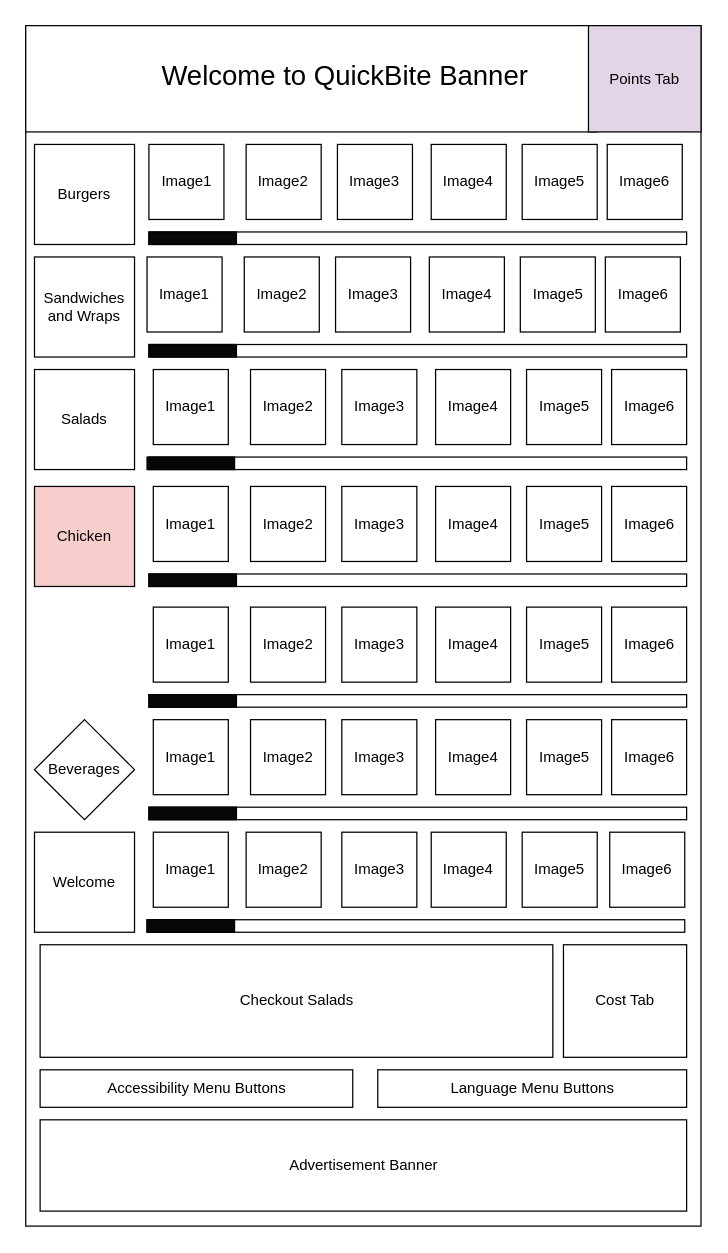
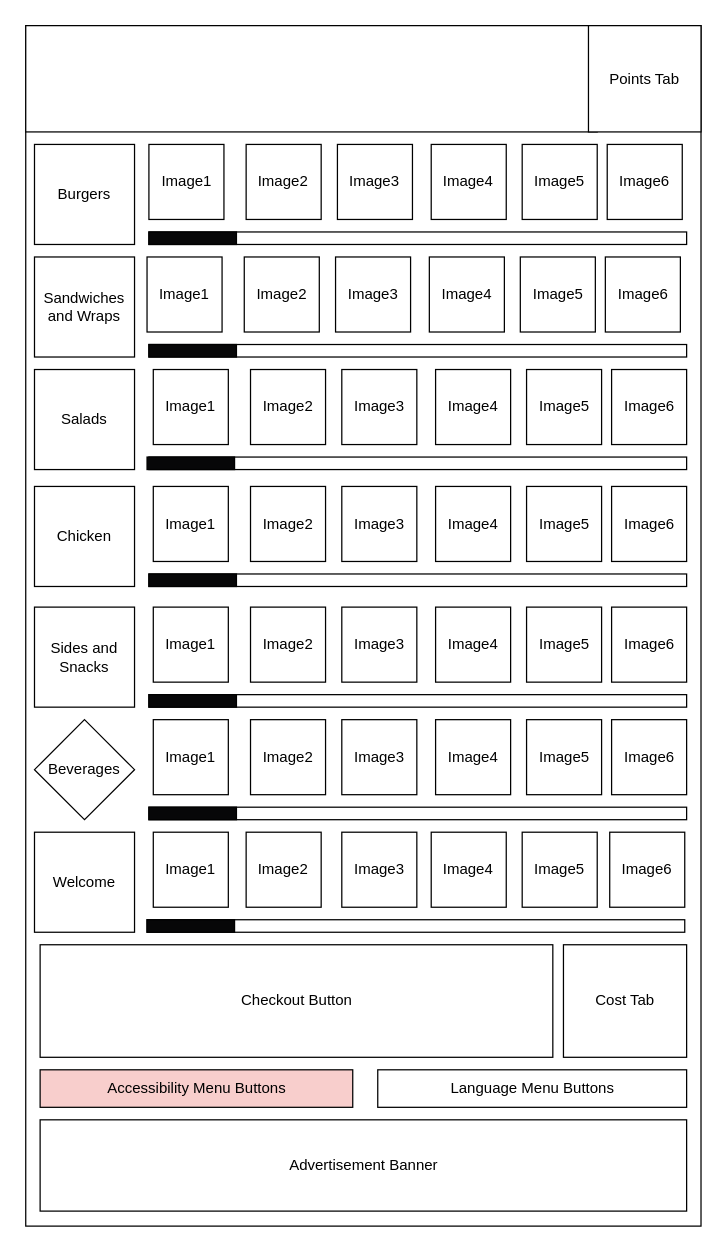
  <mxCell id="0" />
  <mxCell id="1" parent="0" />
  <mxCell id="2" value="" style="whiteSpace=wrap;html=1;" parent="1" vertex="1"><mxGeometry x="20" y="20" width="540" height="960" as="geometry" /></mxCell>
  <mxCell id="3" value="" style="rounded=0;whiteSpace=wrap;html=1;" parent="1" vertex="1"><mxGeometry x="20" y="20" width="457" height="85" as="geometry" /></mxCell>
  <mxCell id="4" value="" style="shape=image;html=1;verticalAlign=top;verticalLabelPosition=bottom;labelBackgroundColor=#ffffff;imageAspect=0;aspect=fixed;image=https://cdn1.iconfinder.com/data/icons/heroicons-solid/20/view-list-128.png" parent="1" vertex="1"><mxGeometry x="25" y="28" width="65" height="65" as="geometry" /></mxCell>
- <mxCell id="5" value="&lt;font style=&quot;font-size: 22px;&quot;&gt;Welcome to QuickBite Banner&lt;/font&gt;" style="text;html=1;strokeColor=none;fillColor=none;align=center;verticalAlign=middle;whiteSpace=wrap;rounded=0;" parent="1" vertex="1"><mxGeometry x="127" y="45.5" width="297" height="30" as="geometry" /></mxCell>
- <mxCell id="6" value="Points Tab" style="rounded=0;whiteSpace=wrap;html=1;fillColor=#e1d5e7;" parent="1" vertex="1"><mxGeometry x="470" y="20" width="90" height="85" as="geometry" /></mxCell>
- <mxCell id="7" value="Checkout Salads" style="rounded=0;whiteSpace=wrap;html=1;" parent="1" vertex="1"><mxGeometry x="31.5" y="755" width="410" height="90" as="geometry" /></mxCell>
+ <mxCell id="6" value="Points Tab" style="rounded=0;whiteSpace=wrap;html=1;" parent="1" vertex="1"><mxGeometry x="470" y="20" width="90" height="85" as="geometry" /></mxCell>
+ <mxCell id="7" value="Checkout Button" style="rounded=0;whiteSpace=wrap;html=1;" parent="1" vertex="1"><mxGeometry x="31.5" y="755" width="410" height="90" as="geometry" /></mxCell>
  <mxCell id="8" value="Cost Tab" style="rounded=0;whiteSpace=wrap;html=1;" parent="1" vertex="1"><mxGeometry x="450" y="755" width="98.5" height="90" as="geometry" /></mxCell>
- <mxCell id="9" value="Accessibility Menu Buttons" style="rounded=0;whiteSpace=wrap;html=1;" parent="1" vertex="1"><mxGeometry x="31.5" y="855" width="250" height="30" as="geometry" /></mxCell>
+ <mxCell id="9" value="Accessibility Menu Buttons" style="rounded=0;whiteSpace=wrap;html=1;fillColor=#f8cecc;" parent="1" vertex="1"><mxGeometry x="31.5" y="855" width="250" height="30" as="geometry" /></mxCell>
  <mxCell id="10" value="Language Menu Buttons" style="rounded=0;whiteSpace=wrap;html=1;" parent="1" vertex="1"><mxGeometry x="301.5" y="855" width="247" height="30" as="geometry" /></mxCell>
  <mxCell id="11" value="Advertisement Banner" style="rounded=0;whiteSpace=wrap;html=1;" parent="1" vertex="1"><mxGeometry x="31.5" y="895" width="517" height="73" as="geometry" /></mxCell>
  <mxCell id="12" value="Burgers" style="whiteSpace=wrap;html=1;aspect=fixed;" vertex="1" parent="1"><mxGeometry x="27" y="115" width="80" height="80" as="geometry" /></mxCell>
  <mxCell id="13" value="Sandwiches and Wraps" style="whiteSpace=wrap;html=1;aspect=fixed;" vertex="1" parent="1"><mxGeometry x="27" y="205" width="80" height="80" as="geometry" /></mxCell>
  <mxCell id="14" value="Salads" style="whiteSpace=wrap;html=1;aspect=fixed;" vertex="1" parent="1"><mxGeometry x="27" y="295" width="80" height="80" as="geometry" /></mxCell>
- <mxCell id="15" value="Chicken" style="whiteSpace=wrap;html=1;aspect=fixed;fillColor=#f8cecc;" vertex="1" parent="1"><mxGeometry x="27" y="388.5" width="80" height="80" as="geometry" /></mxCell>
+ <mxCell id="15" value="Chicken" style="whiteSpace=wrap;html=1;aspect=fixed;" vertex="1" parent="1"><mxGeometry x="27" y="388.5" width="80" height="80" as="geometry" /></mxCell>
+ <mxCell id="16" value="Sides and Snacks" style="whiteSpace=wrap;html=1;aspect=fixed;" vertex="1" parent="1"><mxGeometry x="27" y="485" width="80" height="80" as="geometry" /></mxCell>
  <mxCell id="17" value="Beverages" style="rhombus;whiteSpace=wrap;html=1;aspect=fixed;" vertex="1" parent="1"><mxGeometry x="27" y="575" width="80" height="80" as="geometry" /></mxCell>
  <mxCell id="18" value="Welcome" style="whiteSpace=wrap;html=1;aspect=fixed;" vertex="1" parent="1"><mxGeometry x="27" y="665" width="80" height="80" as="geometry" /></mxCell>
  <mxCell id="19" value="" style="rounded=0;whiteSpace=wrap;html=1;" vertex="1" parent="1"><mxGeometry x="117" y="735" width="430" height="10" as="geometry" /></mxCell>
  <mxCell id="20" value="" style="rounded=0;whiteSpace=wrap;html=1;" vertex="1" parent="1"><mxGeometry x="118.5" y="645" width="430" height="10" as="geometry" /></mxCell>
  <mxCell id="21" value="" style="rounded=0;whiteSpace=wrap;html=1;" vertex="1" parent="1"><mxGeometry x="118.5" y="555" width="430" height="10" as="geometry" /></mxCell>
  <mxCell id="22" value="" style="rounded=0;whiteSpace=wrap;html=1;" vertex="1" parent="1"><mxGeometry x="118.5" y="458.5" width="430" height="10" as="geometry" /></mxCell>
  <mxCell id="23" value="" style="rounded=0;whiteSpace=wrap;html=1;" vertex="1" parent="1"><mxGeometry x="118.5" y="365" width="430" height="10" as="geometry" /></mxCell>
  <mxCell id="24" value="" style="rounded=0;whiteSpace=wrap;html=1;" vertex="1" parent="1"><mxGeometry x="118.5" y="275" width="430" height="10" as="geometry" /></mxCell>
  <mxCell id="25" value="" style="rounded=0;whiteSpace=wrap;html=1;" vertex="1" parent="1"><mxGeometry x="118.5" y="185" width="430" height="10" as="geometry" /></mxCell>
  <mxCell id="26" value="Image1" style="whiteSpace=wrap;html=1;aspect=fixed;" vertex="1" parent="1"><mxGeometry x="118.5" y="115" width="60" height="60" as="geometry" /></mxCell>
  <mxCell id="27" value="Image2" style="whiteSpace=wrap;html=1;aspect=fixed;" vertex="1" parent="1"><mxGeometry x="196.25" y="115" width="60" height="60" as="geometry" /></mxCell>
  <mxCell id="28" value="Image3" style="whiteSpace=wrap;html=1;aspect=fixed;" vertex="1" parent="1"><mxGeometry x="269.25" y="115" width="60" height="60" as="geometry" /></mxCell>
  <mxCell id="29" value="Image4" style="whiteSpace=wrap;html=1;aspect=fixed;" vertex="1" parent="1"><mxGeometry x="344.25" y="115" width="60" height="60" as="geometry" /></mxCell>
  <mxCell id="30" value="Image5" style="whiteSpace=wrap;html=1;aspect=fixed;" vertex="1" parent="1"><mxGeometry x="417" y="115" width="60" height="60" as="geometry" /></mxCell>
  <mxCell id="31" value="Image6" style="whiteSpace=wrap;html=1;aspect=fixed;" vertex="1" parent="1"><mxGeometry x="485" y="115" width="60" height="60" as="geometry" /></mxCell>
  <mxCell id="32" value="Image1" style="whiteSpace=wrap;html=1;aspect=fixed;" vertex="1" parent="1"><mxGeometry x="117" y="205" width="60" height="60" as="geometry" /></mxCell>
  <mxCell id="33" value="Image2" style="whiteSpace=wrap;html=1;aspect=fixed;" vertex="1" parent="1"><mxGeometry x="194.75" y="205" width="60" height="60" as="geometry" /></mxCell>
  <mxCell id="34" value="Image3" style="whiteSpace=wrap;html=1;aspect=fixed;" vertex="1" parent="1"><mxGeometry x="267.75" y="205" width="60" height="60" as="geometry" /></mxCell>
  <mxCell id="35" value="Image4" style="whiteSpace=wrap;html=1;aspect=fixed;" vertex="1" parent="1"><mxGeometry x="342.75" y="205" width="60" height="60" as="geometry" /></mxCell>
  <mxCell id="36" value="Image5" style="whiteSpace=wrap;html=1;aspect=fixed;" vertex="1" parent="1"><mxGeometry x="415.5" y="205" width="60" height="60" as="geometry" /></mxCell>
  <mxCell id="37" value="Image6" style="whiteSpace=wrap;html=1;aspect=fixed;" vertex="1" parent="1"><mxGeometry x="483.5" y="205" width="60" height="60" as="geometry" /></mxCell>
  <mxCell id="38" value="Image1" style="whiteSpace=wrap;html=1;aspect=fixed;" vertex="1" parent="1"><mxGeometry x="122" y="295" width="60" height="60" as="geometry" /></mxCell>
  <mxCell id="39" value="Image2" style="whiteSpace=wrap;html=1;aspect=fixed;" vertex="1" parent="1"><mxGeometry x="199.75" y="295" width="60" height="60" as="geometry" /></mxCell>
  <mxCell id="40" value="Image3" style="whiteSpace=wrap;html=1;aspect=fixed;" vertex="1" parent="1"><mxGeometry x="272.75" y="295" width="60" height="60" as="geometry" /></mxCell>
  <mxCell id="41" value="Image4" style="whiteSpace=wrap;html=1;aspect=fixed;" vertex="1" parent="1"><mxGeometry x="347.75" y="295" width="60" height="60" as="geometry" /></mxCell>
  <mxCell id="42" value="Image5" style="whiteSpace=wrap;html=1;aspect=fixed;" vertex="1" parent="1"><mxGeometry x="420.5" y="295" width="60" height="60" as="geometry" /></mxCell>
  <mxCell id="43" value="Image6" style="whiteSpace=wrap;html=1;aspect=fixed;" vertex="1" parent="1"><mxGeometry x="488.5" y="295" width="60" height="60" as="geometry" /></mxCell>
  <mxCell id="44" value="Image1" style="whiteSpace=wrap;html=1;aspect=fixed;" vertex="1" parent="1"><mxGeometry x="122" y="388.5" width="60" height="60" as="geometry" /></mxCell>
  <mxCell id="45" value="Image2" style="whiteSpace=wrap;html=1;aspect=fixed;" vertex="1" parent="1"><mxGeometry x="199.75" y="388.5" width="60" height="60" as="geometry" /></mxCell>
  <mxCell id="46" value="Image3" style="whiteSpace=wrap;html=1;aspect=fixed;" vertex="1" parent="1"><mxGeometry x="272.75" y="388.5" width="60" height="60" as="geometry" /></mxCell>
  <mxCell id="47" value="Image4" style="whiteSpace=wrap;html=1;aspect=fixed;" vertex="1" parent="1"><mxGeometry x="347.75" y="388.5" width="60" height="60" as="geometry" /></mxCell>
  <mxCell id="48" value="Image5" style="whiteSpace=wrap;html=1;aspect=fixed;" vertex="1" parent="1"><mxGeometry x="420.5" y="388.5" width="60" height="60" as="geometry" /></mxCell>
  <mxCell id="49" value="Image6" style="whiteSpace=wrap;html=1;aspect=fixed;" vertex="1" parent="1"><mxGeometry x="488.5" y="388.5" width="60" height="60" as="geometry" /></mxCell>
  <mxCell id="50" value="Image1" style="whiteSpace=wrap;html=1;aspect=fixed;" vertex="1" parent="1"><mxGeometry x="122" y="485" width="60" height="60" as="geometry" /></mxCell>
  <mxCell id="51" value="Image2" style="whiteSpace=wrap;html=1;aspect=fixed;" vertex="1" parent="1"><mxGeometry x="199.75" y="485" width="60" height="60" as="geometry" /></mxCell>
  <mxCell id="52" value="Image3" style="whiteSpace=wrap;html=1;aspect=fixed;" vertex="1" parent="1"><mxGeometry x="272.75" y="485" width="60" height="60" as="geometry" /></mxCell>
  <mxCell id="53" value="Image4" style="whiteSpace=wrap;html=1;aspect=fixed;" vertex="1" parent="1"><mxGeometry x="347.75" y="485" width="60" height="60" as="geometry" /></mxCell>
  <mxCell id="54" value="Image5" style="whiteSpace=wrap;html=1;aspect=fixed;" vertex="1" parent="1"><mxGeometry x="420.5" y="485" width="60" height="60" as="geometry" /></mxCell>
  <mxCell id="55" value="Image6" style="whiteSpace=wrap;html=1;aspect=fixed;" vertex="1" parent="1"><mxGeometry x="488.5" y="485" width="60" height="60" as="geometry" /></mxCell>
  <mxCell id="56" value="Image1" style="whiteSpace=wrap;html=1;aspect=fixed;" vertex="1" parent="1"><mxGeometry x="122" y="575" width="60" height="60" as="geometry" /></mxCell>
  <mxCell id="57" value="Image2" style="whiteSpace=wrap;html=1;aspect=fixed;" vertex="1" parent="1"><mxGeometry x="199.75" y="575" width="60" height="60" as="geometry" /></mxCell>
  <mxCell id="58" value="Image3" style="whiteSpace=wrap;html=1;aspect=fixed;" vertex="1" parent="1"><mxGeometry x="272.75" y="575" width="60" height="60" as="geometry" /></mxCell>
  <mxCell id="59" value="Image4" style="whiteSpace=wrap;html=1;aspect=fixed;" vertex="1" parent="1"><mxGeometry x="347.75" y="575" width="60" height="60" as="geometry" /></mxCell>
  <mxCell id="60" value="Image5" style="whiteSpace=wrap;html=1;aspect=fixed;" vertex="1" parent="1"><mxGeometry x="420.5" y="575" width="60" height="60" as="geometry" /></mxCell>
  <mxCell id="61" value="Image6" style="whiteSpace=wrap;html=1;aspect=fixed;" vertex="1" parent="1"><mxGeometry x="488.5" y="575" width="60" height="60" as="geometry" /></mxCell>
  <mxCell id="62" value="Image1" style="whiteSpace=wrap;html=1;aspect=fixed;" vertex="1" parent="1"><mxGeometry x="122" y="665" width="60" height="60" as="geometry" /></mxCell>
  <mxCell id="63" value="Image2" style="whiteSpace=wrap;html=1;aspect=fixed;" vertex="1" parent="1"><mxGeometry x="196.25" y="665" width="60" height="60" as="geometry" /></mxCell>
  <mxCell id="64" value="Image3" style="whiteSpace=wrap;html=1;aspect=fixed;" vertex="1" parent="1"><mxGeometry x="272.75" y="665" width="60" height="60" as="geometry" /></mxCell>
  <mxCell id="65" value="Image4" style="whiteSpace=wrap;html=1;aspect=fixed;" vertex="1" parent="1"><mxGeometry x="344.25" y="665" width="60" height="60" as="geometry" /></mxCell>
  <mxCell id="66" value="Image5" style="whiteSpace=wrap;html=1;aspect=fixed;" vertex="1" parent="1"><mxGeometry x="417" y="665" width="60" height="60" as="geometry" /></mxCell>
  <mxCell id="67" value="Image6" style="whiteSpace=wrap;html=1;aspect=fixed;" vertex="1" parent="1"><mxGeometry x="487" y="665" width="60" height="60" as="geometry" /></mxCell>
  <mxCell id="68" value="" style="rounded=0;whiteSpace=wrap;html=1;fillColor=#070708;" vertex="1" parent="1"><mxGeometry x="117" y="735" width="70" height="10" as="geometry" /></mxCell>
  <mxCell id="69" value="" style="rounded=0;whiteSpace=wrap;html=1;fillColor=#070708;" vertex="1" parent="1"><mxGeometry x="118.5" y="645" width="70" height="10" as="geometry" /></mxCell>
  <mxCell id="70" value="" style="rounded=0;whiteSpace=wrap;html=1;fillColor=#070708;" vertex="1" parent="1"><mxGeometry x="118.5" y="555" width="70" height="10" as="geometry" /></mxCell>
  <mxCell id="71" value="" style="rounded=0;whiteSpace=wrap;html=1;fillColor=#070708;" vertex="1" parent="1"><mxGeometry x="118.5" y="458.5" width="70" height="10" as="geometry" /></mxCell>
  <mxCell id="72" value="" style="rounded=0;whiteSpace=wrap;html=1;fillColor=#070708;" vertex="1" parent="1"><mxGeometry x="117" y="365" width="70" height="10" as="geometry" /></mxCell>
  <mxCell id="73" value="" style="rounded=0;whiteSpace=wrap;html=1;fillColor=#070708;" vertex="1" parent="1"><mxGeometry x="118.5" y="275" width="70" height="10" as="geometry" /></mxCell>
  <mxCell id="74" value="" style="rounded=0;whiteSpace=wrap;html=1;fillColor=#070708;" vertex="1" parent="1"><mxGeometry x="118.5" y="185" width="70" height="10" as="geometry" /></mxCell>
